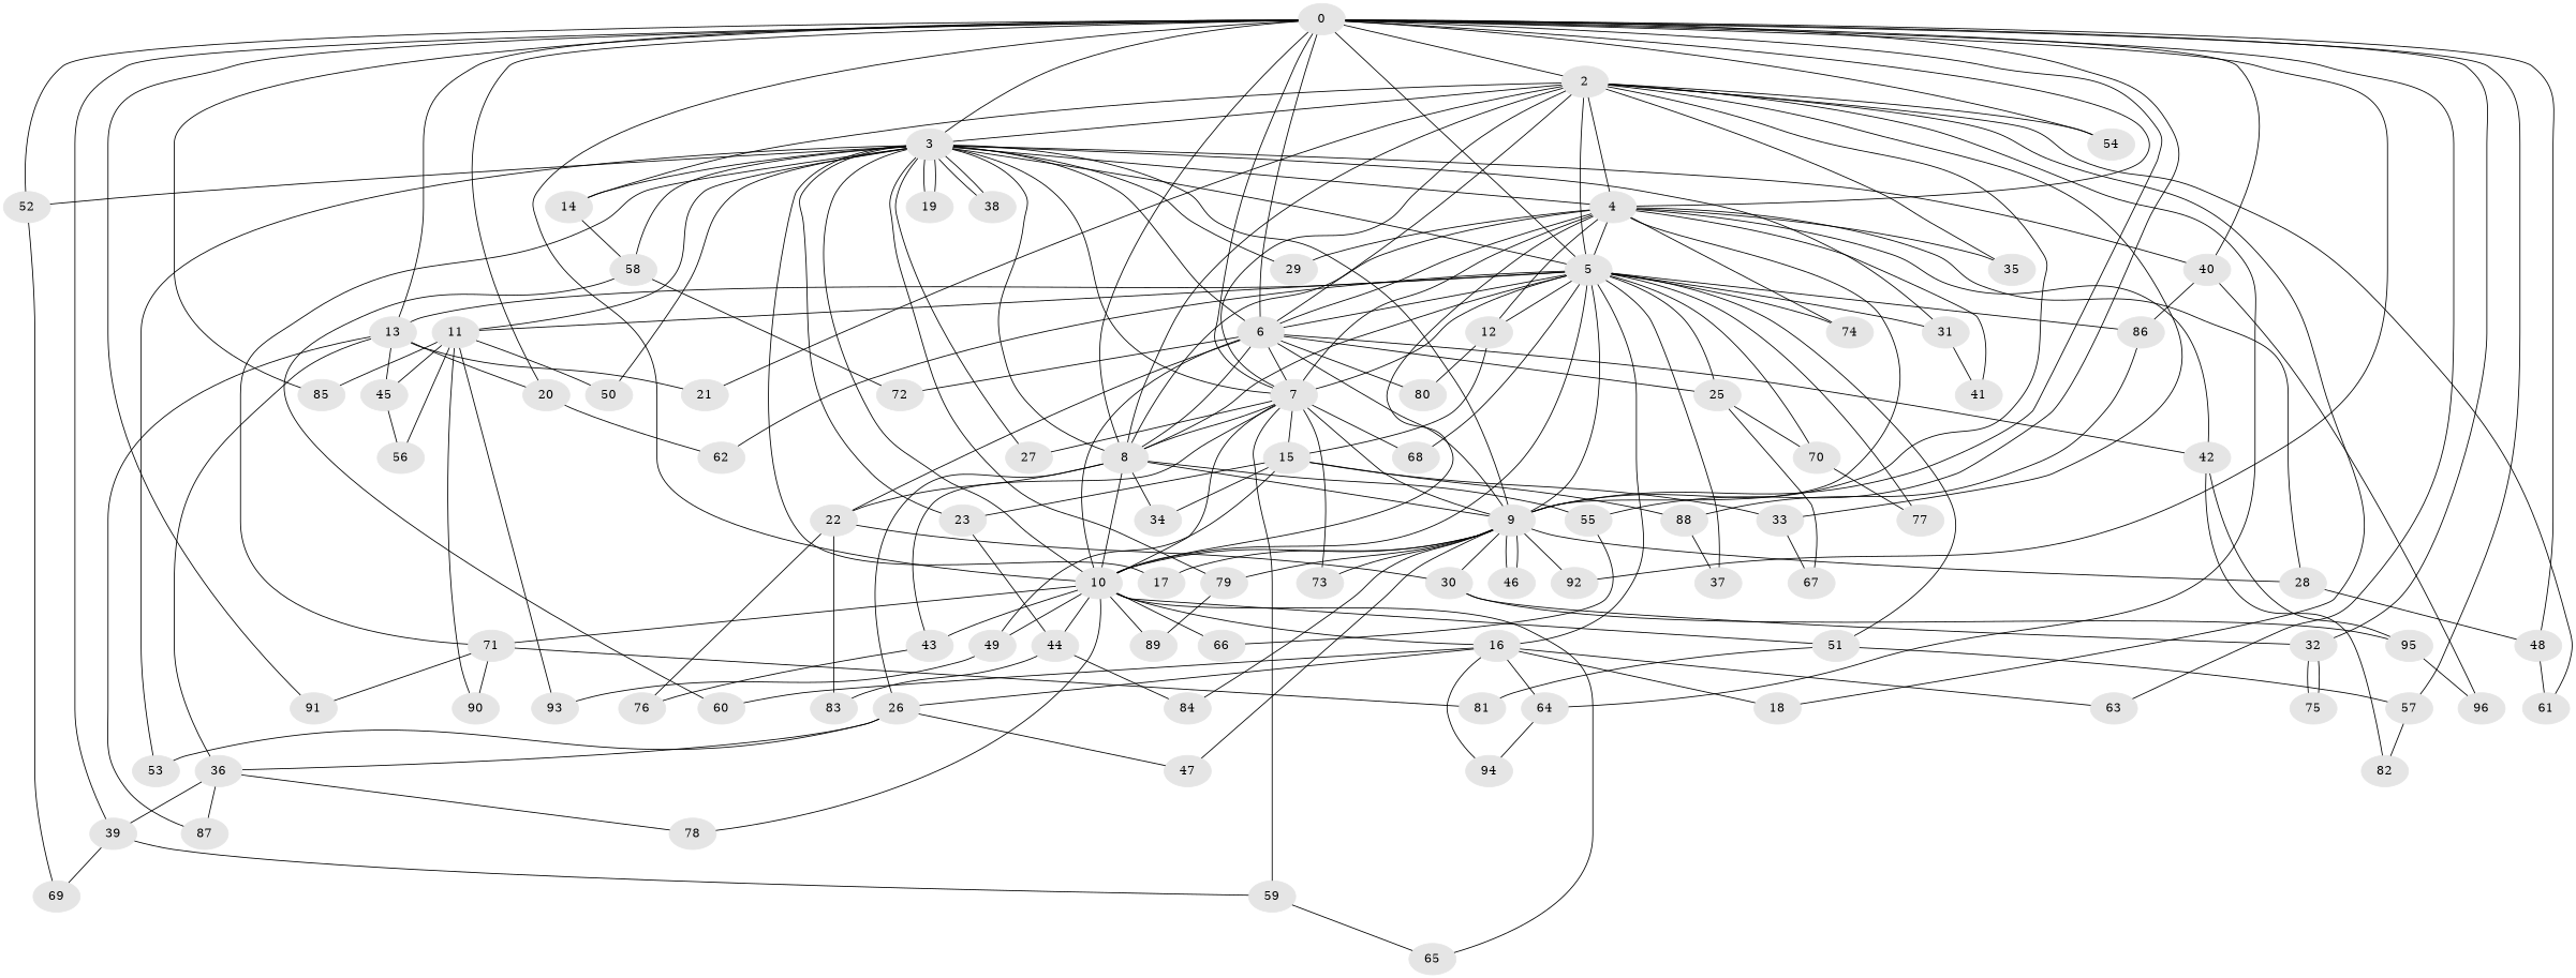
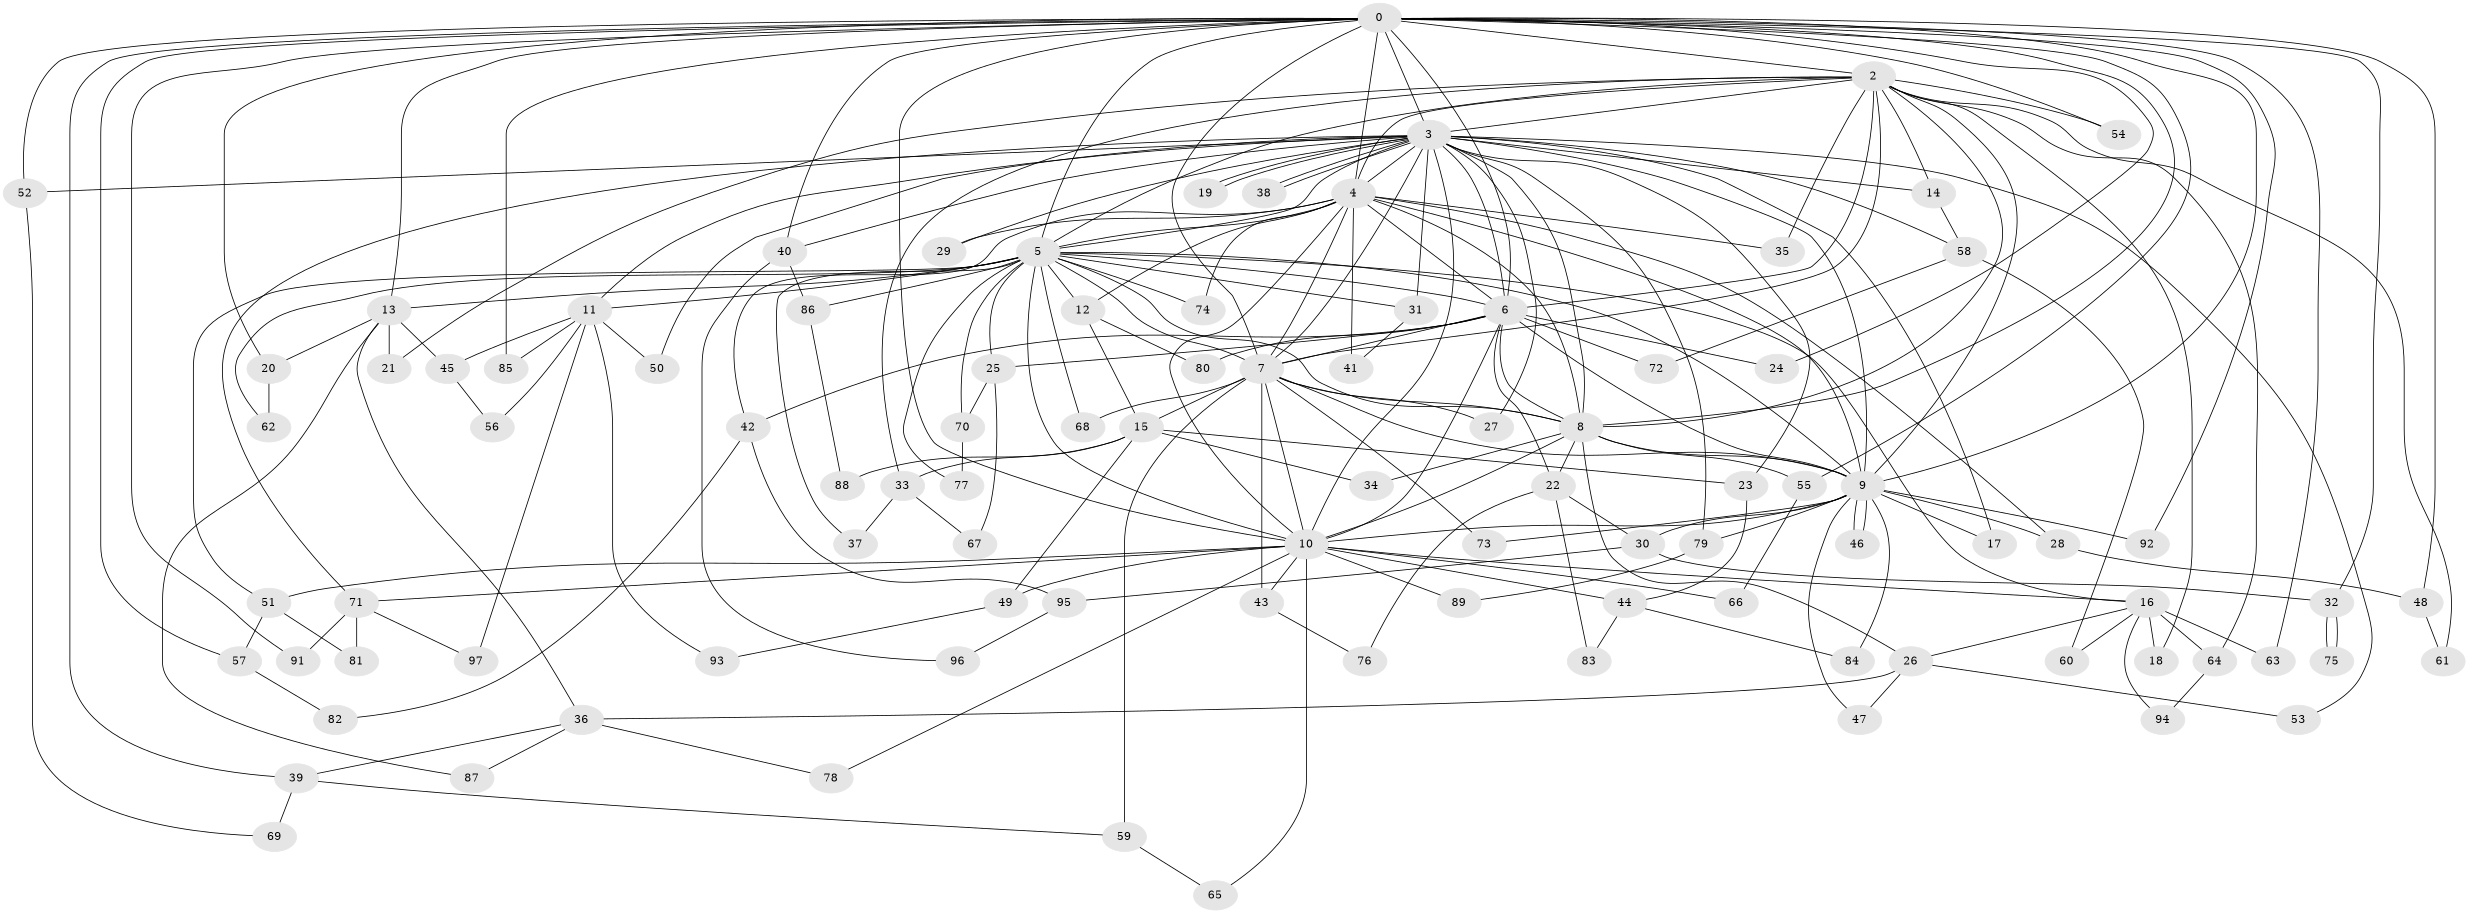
  graph {
    node [color=gray90 style=filled]
    n1 [label=0]
    2
    3
    4
    5
    6
    7
    8
    9
    10
    13
    20
+   24
    32
    39
    40
    48
    52
    54
    55
    57
    63
    85
    91
    92
    14
    18
    21
    33
    35
    61
    64
    11
    17
    19
    23
    27
    29
    31
    38
    50
    53
    58
    71
    79
    12
    28
    41
    42
    74
    86
    16
    25
    37
    51
    62
    68
    70
    77
    22
    72
    80
    15
    43
    59
    73
    26
    34
    30
    46
    47
    84
    44
    49
    65
    66
    78
    89
    45
    36
    87
    75
    69
    96
    82
    67
    94
    56
-   90
+   90 [label=97]
    93
    60
    81
    95
    88
    76
    83
    n1 -- 2
    n1 -- 3
    n1 -- 4
    n1 -- 5
    n1 -- 6
    n1 -- 7
    n1 -- 8
    n1 -- 9
    n1 -- 10
    n1 -- 13
    n1 -- 20
+   n1 -- 24
    n1 -- 32
    n1 -- 39
    n1 -- 40
    n1 -- 48
    n1 -- 52
    n1 -- 54
    n1 -- 55
    n1 -- 57
    n1 -- 63
    n1 -- 85
    n1 -- 91
    n1 -- 92
    2 -- 3
    2 -- 4
    2 -- 5
    2 -- 6
    2 -- 7
    2 -- 8
    2 -- 9
    2 -- 54
    2 -- 14
    2 -- 18
    2 -- 21
    2 -- 33
    2 -- 35
    2 -- 61
    2 -- 64
    3 -- 4
    3 -- 5
    3 -- 6
    3 -- 7
    3 -- 8
    3 -- 9
    3 -- 10
    3 -- 40
    3 -- 52
    3 -- 14
    3 -- 11
    3 -- 17
    3 -- 19
    3 -- 19
    3 -- 23
    3 -- 27
    3 -- 29
    3 -- 31
    3 -- 38
    3 -- 38
    3 -- 50
    3 -- 53
    3 -- 58
    3 -- 71
    3 -- 79
    4 -- 5
    4 -- 6
    4 -- 7
    4 -- 8
    4 -- 9
    4 -- 10
    4 -- 35
    4 -- 29
    4 -- 12
    4 -- 28
    4 -- 41
    4 -- 42
    4 -- 74
    5 -- 6
    5 -- 7
    5 -- 8
    5 -- 9
    5 -- 10
    5 -- 13
    5 -- 11
    5 -- 31
    5 -- 12
    5 -- 74
    5 -- 86
    5 -- 16
    5 -- 25
    5 -- 37
    5 -- 51
    5 -- 62
    5 -- 68
    5 -- 70
    5 -- 77
    6 -- 7
    6 -- 8
    6 -- 9
    6 -- 10
+   6 -- 24
    6 -- 42
    6 -- 25
    6 -- 22
    6 -- 72
    6 -- 80
    7 -- 8
    7 -- 9
    7 -- 10
    7 -- 27
    7 -- 68
    7 -- 15
    7 -- 43
    7 -- 59
    7 -- 73
    8 -- 9
    8 -- 10
    8 -- 55
    8 -- 22
    8 -- 26
    8 -- 34
    9 -- 10
    9 -- 92
    9 -- 17
    9 -- 79
    9 -- 28
    9 -- 73
    9 -- 30
    9 -- 46
    9 -- 46
    9 -- 47
    9 -- 84
    10 -- 71
    10 -- 16
    10 -- 51
    10 -- 43
    10 -- 44
    10 -- 49
    10 -- 65
    10 -- 66
    10 -- 78
    10 -- 89
    13 -- 20
    13 -- 21
    13 -- 45
    13 -- 36
    13 -- 87
    20 -- 62
    32 -- 75
    32 -- 75
    39 -- 59
    39 -- 69
    40 -- 86
    40 -- 96
    48 -- 61
    52 -- 69
    55 -- 66
    57 -- 82
    14 -- 58
-   88 -- 37
+   33 -- 37
    33 -- 67
    64 -- 94
    11 -- 85
    11 -- 50
    11 -- 45
    11 -- 56
    11 -- 90
    11 -- 93
    23 -- 44
    31 -- 41
    58 -- 72
    58 -- 60
    71 -- 91
    71 -- 90
    71 -- 81
    79 -- 89
    12 -- 80
    12 -- 15
    28 -- 48
    42 -- 82
    42 -- 95
    86 -- 88
    16 -- 63
    16 -- 18
    16 -- 64
    16 -- 26
    16 -- 94
    16 -- 60
    25 -- 70
    25 -- 67
    51 -- 57
    51 -- 81
    70 -- 77
    22 -- 30
    22 -- 76
    22 -- 83
    15 -- 33
    15 -- 23
    15 -- 34
    15 -- 49
    15 -- 88
    43 -- 76
    59 -- 65
    26 -- 53
    26 -- 47
    26 -- 36
    30 -- 32
    30 -- 95
    44 -- 84
    44 -- 83
    49 -- 93
    45 -- 56
    36 -- 39
    36 -- 78
    36 -- 87
    95 -- 96
  }
